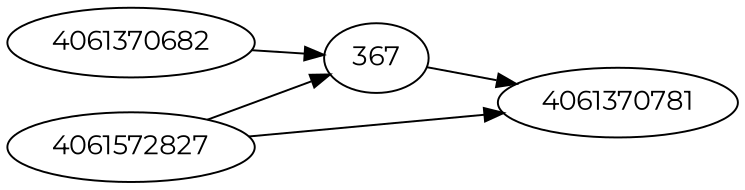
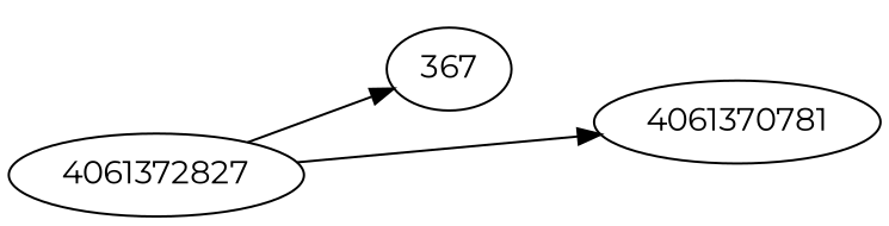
  strict digraph {
    fontname=Montserrat
    rankdir=LR
    node [fontname=Montserrat]
    edge [fontname=Montserrat]
-   4061370682
    367
    4061370781
-   4061372827 [label=4061572827]
-   4061370682 -> 367
-   367 -> 4061370781
+   4061372827
    4061372827 -> 367
    4061372827 -> 4061370781
  }
